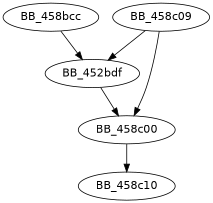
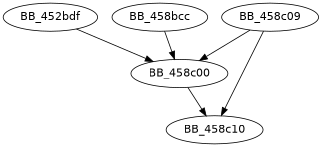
  digraph {
    fontname="DejaVu Sans"
    node [fontname="DejaVu Sans"]
    edge [fontname="DejaVu Sans"]
    n1 [label=BB_452bdf]
    BB_458bcc
    BB_458c00
    BB_458c10
    BB_458c09
    n1 -> BB_458c00
-   BB_458bcc -> n1
+   BB_458bcc -> BB_458c00
    BB_458c00 -> BB_458c10
    BB_458c09 -> BB_458c00
-   BB_458c09 -> n1
+   BB_458c09 -> BB_458c10
  }
